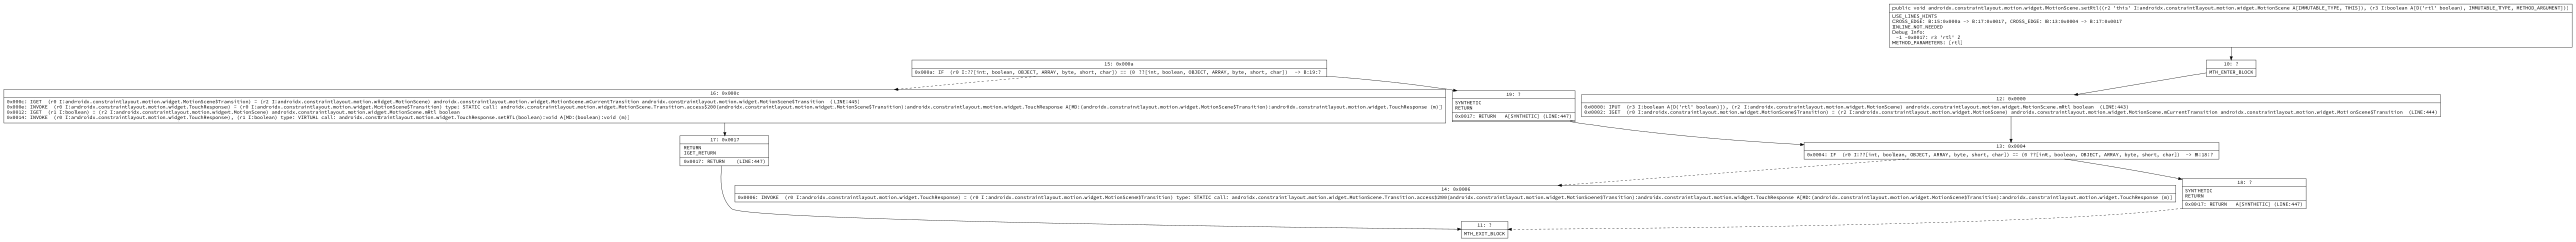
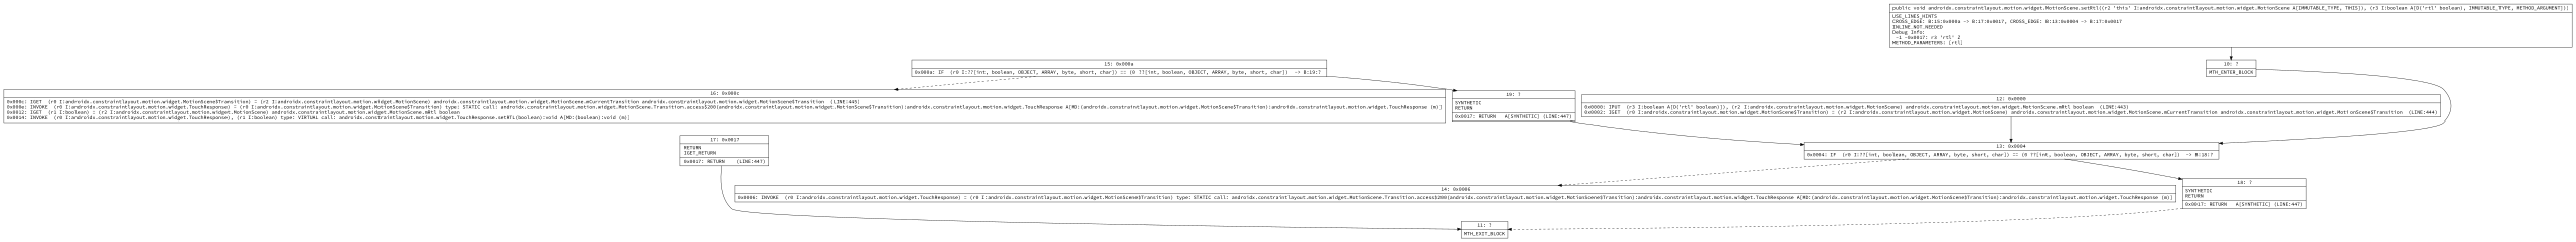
  digraph {
    fontname="Source Code Pro"
    node [fontname="Source Code Pro" shape=record]
    edge [fontname="Source Code Pro"]
    n1 [label="{10\:\ ?|MTH_ENTER_BLOCK\l}"]
    n2 [label="{12\:\ 0x0000|0x0000: IPUT  (r3 I:boolean A[D('rtl' boolean)]), (r2 I:androidx.constraintlayout.motion.widget.MotionScene) androidx.constraintlayout.motion.widget.MotionScene.mRtl boolean  (LINE:443)\l0x0002: IGET  (r0 I:androidx.constraintlayout.motion.widget.MotionScene$Transition) = (r2 I:androidx.constraintlayout.motion.widget.MotionScene) androidx.constraintlayout.motion.widget.MotionScene.mCurrentTransition androidx.constraintlayout.motion.widget.MotionScene$Transition  (LINE:444)\l}"]
    n3 [label="{13\:\ 0x0004|0x0004: IF  (r0 I:??[int, boolean, OBJECT, ARRAY, byte, short, char]) == (0 ??[int, boolean, OBJECT, ARRAY, byte, short, char])  \-\> B:18:? \l}"]
    n4 [label="{14\:\ 0x0006|0x0006: INVOKE  (r0 I:androidx.constraintlayout.motion.widget.TouchResponse) = (r0 I:androidx.constraintlayout.motion.widget.MotionScene$Transition) type: STATIC call: androidx.constraintlayout.motion.widget.MotionScene.Transition.access$200(androidx.constraintlayout.motion.widget.MotionScene$Transition):androidx.constraintlayout.motion.widget.TouchResponse A[MD:(androidx.constraintlayout.motion.widget.MotionScene$Transition):androidx.constraintlayout.motion.widget.TouchResponse (m)]\l}"]
    n5 [label="{18\:\ ?|SYNTHETIC\lRETURN\l|0x0017: RETURN   A[SYNTHETIC] (LINE:447)\l}"]
    n6 [label="{11\:\ ?|MTH_EXIT_BLOCK\l}"]
    n7 [label="{15\:\ 0x000a|0x000a: IF  (r0 I:??[int, boolean, OBJECT, ARRAY, byte, short, char]) == (0 ??[int, boolean, OBJECT, ARRAY, byte, short, char])  \-\> B:19:? \l}"]
    n8 [label="{16\:\ 0x000c|0x000c: IGET  (r0 I:androidx.constraintlayout.motion.widget.MotionScene$Transition) = (r2 I:androidx.constraintlayout.motion.widget.MotionScene) androidx.constraintlayout.motion.widget.MotionScene.mCurrentTransition androidx.constraintlayout.motion.widget.MotionScene$Transition  (LINE:445)\l0x000e: INVOKE  (r0 I:androidx.constraintlayout.motion.widget.TouchResponse) = (r0 I:androidx.constraintlayout.motion.widget.MotionScene$Transition) type: STATIC call: androidx.constraintlayout.motion.widget.MotionScene.Transition.access$200(androidx.constraintlayout.motion.widget.MotionScene$Transition):androidx.constraintlayout.motion.widget.TouchResponse A[MD:(androidx.constraintlayout.motion.widget.MotionScene$Transition):androidx.constraintlayout.motion.widget.TouchResponse (m)]\l0x0012: IGET  (r1 I:boolean) = (r2 I:androidx.constraintlayout.motion.widget.MotionScene) androidx.constraintlayout.motion.widget.MotionScene.mRtl boolean \l0x0014: INVOKE  (r0 I:androidx.constraintlayout.motion.widget.TouchResponse), (r1 I:boolean) type: VIRTUAL call: androidx.constraintlayout.motion.widget.TouchResponse.setRTL(boolean):void A[MD:(boolean):void (m)]\l}"]
    n9 [label="{19\:\ ?|SYNTHETIC\lRETURN\l|0x0017: RETURN   A[SYNTHETIC] (LINE:447)\l}"]
    n10 [label="{17\:\ 0x0017|RETURN\lIGET_RETURN\l|0x0017: RETURN    (LINE:447)\l}"]
    n11 [label="{public void androidx.constraintlayout.motion.widget.MotionScene.setRtl((r2 'this' I:androidx.constraintlayout.motion.widget.MotionScene A[IMMUTABLE_TYPE, THIS]), (r3 I:boolean A[D('rtl' boolean), IMMUTABLE_TYPE, METHOD_ARGUMENT]))  | USE_LINES_HINTS\lCROSS_EDGE: B:15:0x000a \-\> B:17:0x0017, CROSS_EDGE: B:13:0x0004 \-\> B:17:0x0017\lINLINE_NOT_NEEDED\lDebug Info:\l  \-1 \-0x0017: r3 'rtl' Z\lMETHOD_PARAMETERS: [rtl]\l}"]
-   n1 -> n2
+   n1 -> n3
    n2 -> n3
    n3 -> n4 [style=dashed]
    n3 -> n5
    n5 -> n6 [style=dashed]
    n7 -> n8 [style=dashed]
    n7 -> n9
-   n8 -> n10
    n9 -> n3
    n10 -> n6
    n11 -> n1
  }
